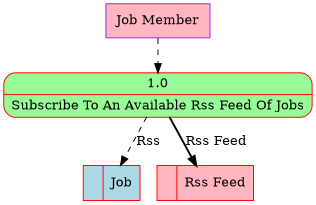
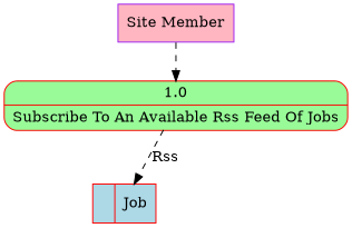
  digraph {
    node [color=red fillcolor=lightpink shape=record style=filled]
    edge [style=dashed]
    n1 [fillcolor=lightblue label="<f0>  |<f1> Job "]
-   n2 [label="<f0>  |<f1> Rss Feed "]
-   n3 [color=purple label="Job Member" shape=box]
+   n3 [color=purple label="Site Member" shape=box]
    n4 [fillcolor=palegreen label="{<f0> 1.0|<f1> Subscribe To An Available Rss Feed Of Jobs }" shape=Mrecord]
    n3 -> n4
    n4 -> n1 [label=Rss]
-   n4 -> n2 [label="Rss Feed" style=bold]
  }
